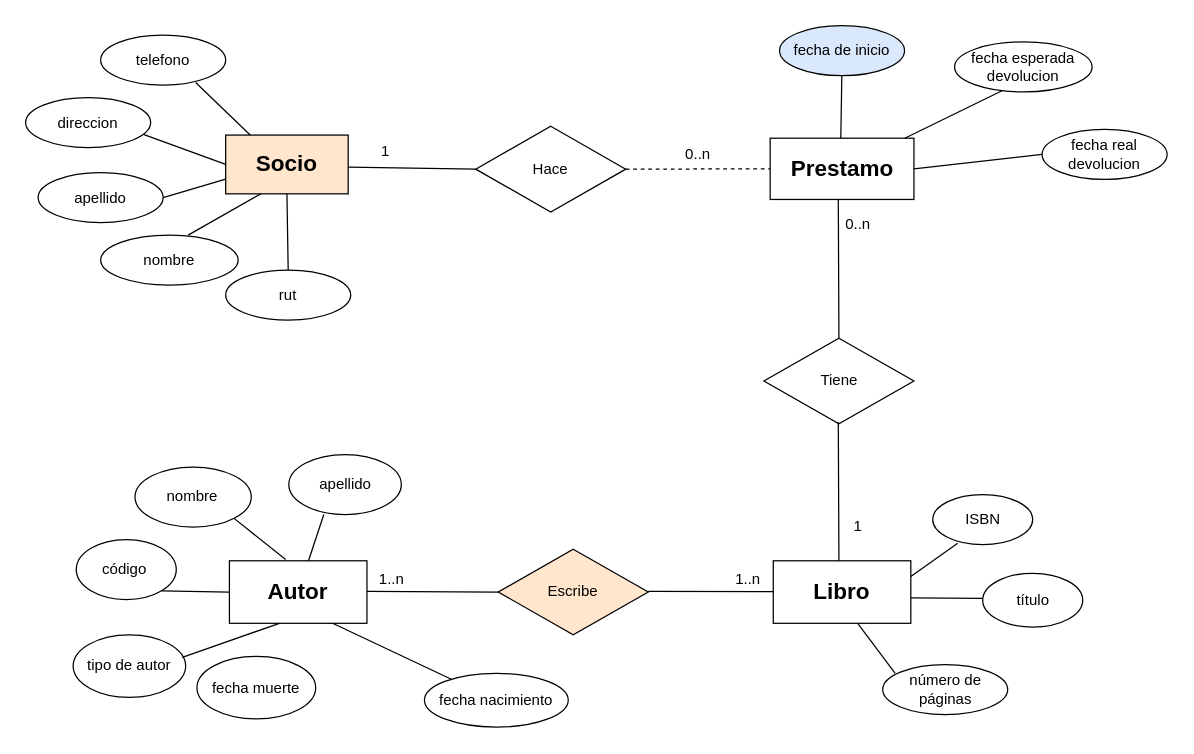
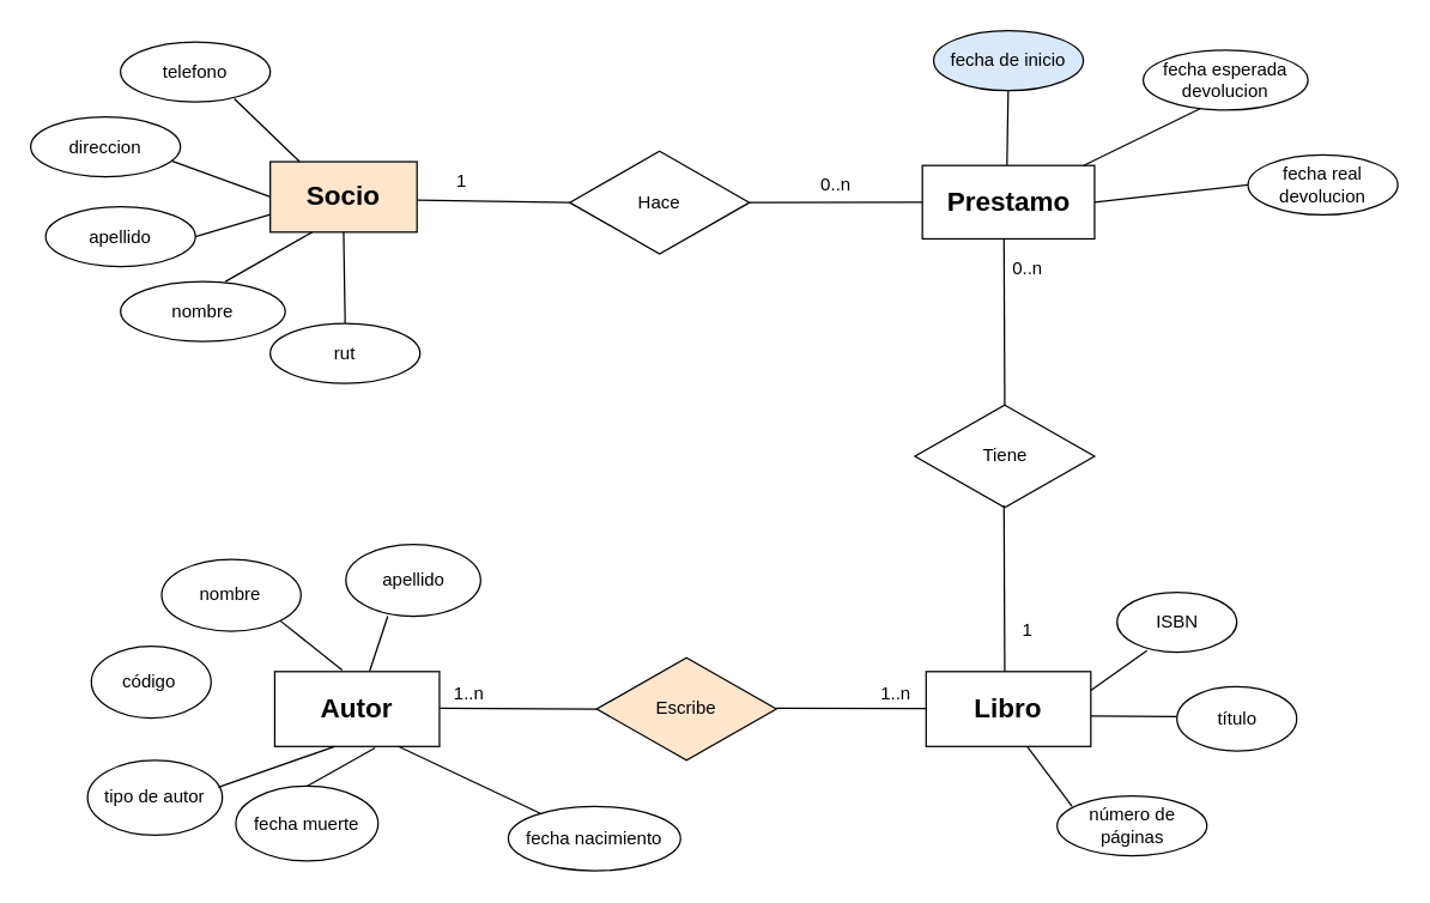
  <mxCell id="0" />
  <mxCell id="1" parent="0" />
  <mxCell id="2" value="&lt;h2&gt;Prestamo&lt;/h2&gt;" style="rounded=0;whiteSpace=wrap;html=1;" vertex="1" parent="1"><mxGeometry x="615.5" y="110" width="115" height="49" as="geometry" /></mxCell>
  <mxCell id="3" value="fecha de inicio" style="ellipse;whiteSpace=wrap;html=1;align=center;fillColor=#dae8fc;" vertex="1" parent="1"><mxGeometry x="623" y="20" width="100" height="40" as="geometry" /></mxCell>
  <mxCell id="4" value="fecha esperada devolucion" style="ellipse;whiteSpace=wrap;html=1;align=center;" vertex="1" parent="1"><mxGeometry x="763" y="33" width="110" height="40" as="geometry" /></mxCell>
  <mxCell id="5" value="" style="endArrow=none;html=1;exitX=0.345;exitY=0.975;exitDx=0;exitDy=0;exitPerimeter=0;" edge="1" parent="1" source="4" target="2"><mxGeometry width="50" height="50" relative="1" as="geometry"><mxPoint x="783" y="76" as="sourcePoint" /><mxPoint x="792.5" y="113" as="targetPoint" /></mxGeometry></mxCell>
  <mxCell id="6" value="" style="endArrow=none;html=1;" edge="1" parent="1"><mxGeometry width="50" height="50" relative="1" as="geometry"><mxPoint x="672.82" y="60" as="sourcePoint" /><mxPoint x="672" y="110" as="targetPoint" /></mxGeometry></mxCell>
  <mxCell id="7" value="fecha real devolucion" style="ellipse;whiteSpace=wrap;html=1;align=center;" vertex="1" parent="1"><mxGeometry x="833" y="103" width="100" height="40" as="geometry" /></mxCell>
  <mxCell id="8" value="" style="endArrow=none;html=1;entryX=1;entryY=0.5;entryDx=0;entryDy=0;" edge="1" parent="1" target="2"><mxGeometry width="50" height="50" relative="1" as="geometry"><mxPoint x="832.82" y="123" as="sourcePoint" /><mxPoint x="752.995" y="182.994" as="targetPoint" /></mxGeometry></mxCell>
  <mxCell id="9" value="&lt;h2&gt;Socio&lt;/h2&gt;" style="rounded=0;whiteSpace=wrap;html=1;fillColor=#ffe6cc;" vertex="1" parent="1"><mxGeometry x="180" y="107.5" width="98" height="47" as="geometry" /></mxCell>
  <mxCell id="10" value="rut" style="ellipse;whiteSpace=wrap;html=1;align=center;" vertex="1" parent="1"><mxGeometry x="180" y="215.5" width="100" height="40" as="geometry" /></mxCell>
  <mxCell id="11" value="nombre" style="ellipse;whiteSpace=wrap;html=1;align=center;" vertex="1" parent="1"><mxGeometry x="80" y="187.5" width="110" height="40" as="geometry" /></mxCell>
  <mxCell id="12" value="" style="endArrow=none;html=1;exitX=0.5;exitY=1;exitDx=0;exitDy=0;entryX=0.5;entryY=0;entryDx=0;entryDy=0;" edge="1" parent="1" source="9" target="10"><mxGeometry width="50" height="50" relative="1" as="geometry"><mxPoint x="230.32" y="167.5" as="sourcePoint" /><mxPoint x="218" y="215.5" as="targetPoint" /></mxGeometry></mxCell>
  <mxCell id="13" value="apellido" style="ellipse;whiteSpace=wrap;html=1;align=center;" vertex="1" parent="1"><mxGeometry x="30" y="137.5" width="100" height="40" as="geometry" /></mxCell>
  <mxCell id="14" value="direccion" style="ellipse;whiteSpace=wrap;html=1;align=center;" vertex="1" parent="1"><mxGeometry x="20" y="77.5" width="100" height="40" as="geometry" /></mxCell>
  <mxCell id="15" value="telefono" style="ellipse;whiteSpace=wrap;html=1;align=center;" vertex="1" parent="1"><mxGeometry x="80" y="27.5" width="100" height="40" as="geometry" /></mxCell>
  <mxCell id="16" value="" style="endArrow=none;html=1;" edge="1" parent="1"><mxGeometry width="50" height="50" relative="1" as="geometry"><mxPoint x="208" y="154.5" as="sourcePoint" /><mxPoint x="150" y="187.5" as="targetPoint" /><Array as="points" /></mxGeometry></mxCell>
  <mxCell id="17" value="" style="endArrow=none;html=1;entryX=1;entryY=0.5;entryDx=0;entryDy=0;exitX=0;exitY=0.75;exitDx=0;exitDy=0;" edge="1" parent="1" source="9" target="13"><mxGeometry width="50" height="50" relative="1" as="geometry"><mxPoint x="172" y="137.5" as="sourcePoint" /><mxPoint x="130" y="167.5" as="targetPoint" /><Array as="points" /></mxGeometry></mxCell>
  <mxCell id="18" value="" style="endArrow=none;html=1;entryX=0.2;entryY=0;entryDx=0;entryDy=0;entryPerimeter=0;" edge="1" parent="1" target="9"><mxGeometry width="50" height="50" relative="1" as="geometry"><mxPoint x="156" y="65.5" as="sourcePoint" /><mxPoint x="194" y="95.5" as="targetPoint" /><Array as="points" /></mxGeometry></mxCell>
  <mxCell id="19" value="" style="endArrow=none;html=1;entryX=0;entryY=0.5;entryDx=0;entryDy=0;" edge="1" parent="1" target="9"><mxGeometry width="50" height="50" relative="1" as="geometry"><mxPoint x="114.708" y="107.213" as="sourcePoint" /><mxPoint x="170.04" y="119.5" as="targetPoint" /><Array as="points" /></mxGeometry></mxCell>
  <mxCell id="20" value="Hace" style="rhombus;whiteSpace=wrap;html=1;" vertex="1" parent="1"><mxGeometry x="380" y="100.5" width="120" height="68.5" as="geometry" /></mxCell>
  <mxCell id="21" value="" style="endArrow=none;html=1;entryX=0;entryY=0.5;entryDx=0;entryDy=0;exitX=1;exitY=0.545;exitDx=0;exitDy=0;exitPerimeter=0;" edge="1" parent="1" source="9" target="20"><mxGeometry width="50" height="50" relative="1" as="geometry"><mxPoint x="290" y="134.5" as="sourcePoint" /><mxPoint x="360" y="131.5" as="targetPoint" /></mxGeometry></mxCell>
  <mxCell id="22" value="&lt;h2&gt;Libro&lt;/h2&gt;" style="rounded=0;whiteSpace=wrap;html=1;" vertex="1" parent="1"><mxGeometry x="618" y="448" width="110" height="50" as="geometry" /></mxCell>
  <mxCell id="23" value="ISBN" style="ellipse;whiteSpace=wrap;html=1;align=center;" vertex="1" parent="1"><mxGeometry x="745.5" y="395" width="80" height="40" as="geometry" /></mxCell>
  <mxCell id="24" value="título" style="ellipse;whiteSpace=wrap;html=1;align=center;" vertex="1" parent="1"><mxGeometry x="785.5" y="458" width="80" height="43" as="geometry" /></mxCell>
  <mxCell id="25" value="" style="endArrow=none;html=1;entryX=1;entryY=0.25;entryDx=0;entryDy=0;" edge="1" parent="1" target="22"><mxGeometry width="50" height="50" relative="1" as="geometry"><mxPoint x="765.5" y="434" as="sourcePoint" /><mxPoint x="613" y="488" as="targetPoint" /></mxGeometry></mxCell>
  <mxCell id="26" value="número de páginas" style="ellipse;whiteSpace=wrap;html=1;align=center;" vertex="1" parent="1"><mxGeometry x="705.5" y="531" width="100" height="40" as="geometry" /></mxCell>
  <mxCell id="27" value="0..n" style="text;html=1;strokeColor=none;fillColor=none;align=center;verticalAlign=middle;whiteSpace=wrap;rounded=0;sketch=0;" vertex="1" parent="1"><mxGeometry x="538" y="113" width="40" height="20" as="geometry" /></mxCell>
  <mxCell id="28" value="1" style="text;html=1;strokeColor=none;fillColor=none;align=center;verticalAlign=middle;whiteSpace=wrap;rounded=0;sketch=0;" vertex="1" parent="1"><mxGeometry x="288" y="110.5" width="40" height="20" as="geometry" /></mxCell>
  <mxCell id="29" value="&lt;h2&gt;Autor&lt;/h2&gt;" style="rounded=0;whiteSpace=wrap;html=1;" vertex="1" parent="1"><mxGeometry x="183" y="448" width="110" height="50" as="geometry" /></mxCell>
  <mxCell id="30" value="código&amp;nbsp;" style="ellipse;whiteSpace=wrap;html=1;align=center;" vertex="1" parent="1"><mxGeometry x="60.5" y="431" width="80" height="48" as="geometry" /></mxCell>
  <mxCell id="31" value="nombre" style="ellipse;whiteSpace=wrap;html=1;align=center;" vertex="1" parent="1"><mxGeometry x="107.46" y="373" width="93.04" height="48" as="geometry" /></mxCell>
  <mxCell id="32" value="apellido" style="ellipse;whiteSpace=wrap;html=1;align=center;" vertex="1" parent="1"><mxGeometry x="230.5" y="363" width="90" height="48" as="geometry" /></mxCell>
  <mxCell id="33" value="tipo de autor" style="ellipse;whiteSpace=wrap;html=1;align=center;" vertex="1" parent="1"><mxGeometry x="58" y="507.25" width="90" height="50" as="geometry" /></mxCell>
  <mxCell id="34" value="" style="endArrow=none;html=1;exitX=0.97;exitY=0.36;exitDx=0;exitDy=0;exitPerimeter=0;" edge="1" parent="1" source="33"><mxGeometry width="50" height="50" relative="1" as="geometry"><mxPoint x="173" y="518" as="sourcePoint" /><mxPoint x="223" y="498" as="targetPoint" /></mxGeometry></mxCell>
  <mxCell id="35" value="fecha nacimiento" style="ellipse;whiteSpace=wrap;html=1;align=center;" vertex="1" parent="1"><mxGeometry x="339" y="538" width="115" height="43" as="geometry" /></mxCell>
  <mxCell id="36" value="" style="endArrow=none;html=1;entryX=0.75;entryY=1;entryDx=0;entryDy=0;" edge="1" parent="1" source="35" target="29"><mxGeometry width="50" height="50" relative="1" as="geometry"><mxPoint x="173" y="603" as="sourcePoint" /><mxPoint x="308" y="521" as="targetPoint" /></mxGeometry></mxCell>
- <mxCell id="37" value="" style="endArrow=none;html=1;entryX=0;entryY=0.5;entryDx=0;entryDy=0;exitX=1;exitY=1;exitDx=0;exitDy=0;" edge="1" parent="1" source="30" target="29"><mxGeometry width="50" height="50" relative="1" as="geometry"><mxPoint x="128" y="461" as="sourcePoint" /><mxPoint x="188" y="491" as="targetPoint" /></mxGeometry></mxCell>
  <mxCell id="38" value="" style="endArrow=none;html=1;exitX=0.311;exitY=1;exitDx=0;exitDy=0;exitPerimeter=0;" edge="1" parent="1" source="32" target="29"><mxGeometry width="50" height="50" relative="1" as="geometry"><mxPoint x="134.301" y="465.759" as="sourcePoint" /><mxPoint x="193" y="483" as="targetPoint" /></mxGeometry></mxCell>
  <mxCell id="39" value="fecha muerte" style="ellipse;whiteSpace=wrap;html=1;align=center;" vertex="1" parent="1"><mxGeometry x="157.02" y="524.5" width="95" height="50" as="geometry" /></mxCell>
+ <mxCell id="40" value="" style="endArrow=none;html=1;entryX=0.609;entryY=1.02;entryDx=0;entryDy=0;exitX=0.5;exitY=0;exitDx=0;exitDy=0;entryPerimeter=0;" edge="1" parent="1" source="39" target="29"><mxGeometry width="50" height="50" relative="1" as="geometry"><mxPoint x="234.507" y="578.052" as="sourcePoint" /><mxPoint x="248" y="508" as="targetPoint" /></mxGeometry></mxCell>
  <mxCell id="41" value="" style="endArrow=none;html=1;entryX=0.409;entryY=-0.02;entryDx=0;entryDy=0;entryPerimeter=0;exitX=1;exitY=1;exitDx=0;exitDy=0;" edge="1" parent="1" source="31" target="29"><mxGeometry width="50" height="50" relative="1" as="geometry"><mxPoint x="190.5" y="420" as="sourcePoint" /><mxPoint x="223" y="438" as="targetPoint" /></mxGeometry></mxCell>
  <mxCell id="42" value="" style="endArrow=none;html=1;entryX=1;entryY=0.25;entryDx=0;entryDy=0;" edge="1" parent="1"><mxGeometry width="50" height="50" relative="1" as="geometry"><mxPoint x="785.5" y="478" as="sourcePoint" /><mxPoint x="728" y="477.75" as="targetPoint" /></mxGeometry></mxCell>
  <mxCell id="43" value="" style="endArrow=none;html=1;" edge="1" parent="1"><mxGeometry width="50" height="50" relative="1" as="geometry"><mxPoint x="715.5" y="538" as="sourcePoint" /><mxPoint x="685.5" y="498" as="targetPoint" /></mxGeometry></mxCell>
  <mxCell id="44" value="Escribe" style="rhombus;whiteSpace=wrap;html=1;fillColor=#ffe6cc;" vertex="1" parent="1"><mxGeometry x="398" y="438.75" width="120" height="68.5" as="geometry" /></mxCell>
  <mxCell id="45" value="" style="endArrow=none;html=1;entryX=0;entryY=0.5;entryDx=0;entryDy=0;exitX=1;exitY=0.545;exitDx=0;exitDy=0;exitPerimeter=0;" edge="1" parent="1" target="44"><mxGeometry width="50" height="50" relative="1" as="geometry"><mxPoint x="293" y="472.5" as="sourcePoint" /><mxPoint x="393" y="472.5" as="targetPoint" /></mxGeometry></mxCell>
  <mxCell id="46" value="" style="endArrow=none;html=1;entryX=0;entryY=0.495;entryDx=0;entryDy=0;exitX=1;exitY=0.5;exitDx=0;exitDy=0;entryPerimeter=0;" edge="1" parent="1" target="22"><mxGeometry width="50" height="50" relative="1" as="geometry"><mxPoint x="518" y="472.5" as="sourcePoint" /><mxPoint x="613" y="472.75" as="targetPoint" /></mxGeometry></mxCell>
  <mxCell id="47" value="1..n" style="text;html=1;strokeColor=none;fillColor=none;align=center;verticalAlign=middle;whiteSpace=wrap;rounded=0;sketch=0;" vertex="1" parent="1"><mxGeometry x="578" y="453" width="40" height="20" as="geometry" /></mxCell>
  <mxCell id="48" value="1..n" style="text;html=1;strokeColor=none;fillColor=none;align=center;verticalAlign=middle;whiteSpace=wrap;rounded=0;sketch=0;" vertex="1" parent="1"><mxGeometry x="293" y="453" width="40" height="20" as="geometry" /></mxCell>
  <mxCell id="49" value="Tiene" style="rhombus;whiteSpace=wrap;html=1;" vertex="1" parent="1"><mxGeometry x="610.5" y="270" width="120" height="68.5" as="geometry" /></mxCell>
  <mxCell id="50" value="" style="endArrow=none;html=1;entryX=0.5;entryY=0;entryDx=0;entryDy=0;" edge="1" parent="1" target="49"><mxGeometry width="50" height="50" relative="1" as="geometry"><mxPoint x="670" y="159" as="sourcePoint" /><mxPoint x="670.5" y="253" as="targetPoint" /></mxGeometry></mxCell>
  <mxCell id="51" value="" style="endArrow=none;html=1;entryX=0.5;entryY=0;entryDx=0;entryDy=0;" edge="1" parent="1"><mxGeometry width="50" height="50" relative="1" as="geometry"><mxPoint x="670" y="337" as="sourcePoint" /><mxPoint x="670.5" y="448" as="targetPoint" /></mxGeometry></mxCell>
- <mxCell id="52" value="" style="endArrow=none;html=1;entryX=0;entryY=0.5;entryDx=0;entryDy=0;exitX=1;exitY=0.5;exitDx=0;exitDy=0;dashed=1;" edge="1" parent="1" source="20" target="2"><mxGeometry width="50" height="50" relative="1" as="geometry"><mxPoint x="508" y="135" as="sourcePoint" /><mxPoint x="602" y="140" as="targetPoint" /></mxGeometry></mxCell>
+ <mxCell id="52" value="" style="endArrow=none;html=1;entryX=0;entryY=0.5;entryDx=0;entryDy=0;exitX=1;exitY=0.5;exitDx=0;exitDy=0;" edge="1" parent="1" source="20" target="2"><mxGeometry width="50" height="50" relative="1" as="geometry"><mxPoint x="508" y="135" as="sourcePoint" /><mxPoint x="602" y="140" as="targetPoint" /></mxGeometry></mxCell>
  <mxCell id="53" value="0..n" style="text;html=1;strokeColor=none;fillColor=none;align=center;verticalAlign=middle;whiteSpace=wrap;rounded=0;sketch=0;" vertex="1" parent="1"><mxGeometry x="665.5" y="169" width="40" height="20" as="geometry" /></mxCell>
  <mxCell id="54" value="1" style="text;html=1;strokeColor=none;fillColor=none;align=center;verticalAlign=middle;whiteSpace=wrap;rounded=0;sketch=0;" vertex="1" parent="1"><mxGeometry x="665.5" y="411" width="40" height="20" as="geometry" /></mxCell>
